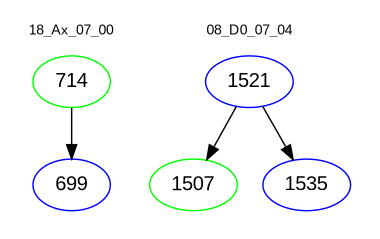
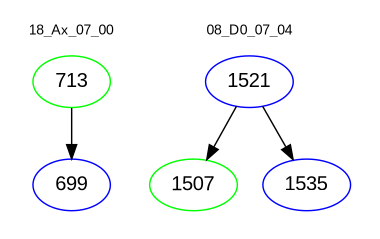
  digraph {
    fontname="Liberation Sans"
    node [color=blue fontname="Liberation Sans"]
    edge [color=black fontname="Liberation Sans"]
-   n1 [color=green label=714]
+   n1 [color=green label=713]
    n2 [label=699]
    n3 [label=1521]
    n4 [color=green label=1507]
    n5 [label=1535]
    subgraph cluster_1 {
      color=white
      fontsize=10
      label="18_Ax_07_00"
      n1
      n2
    }
    subgraph cluster_2 {
      color=white
      fontsize=10
      label="08_D0_07_04"
      n3
      n4
      n5
    }
    n1 -> n2
    n3 -> n4
    n3 -> n5
  }
